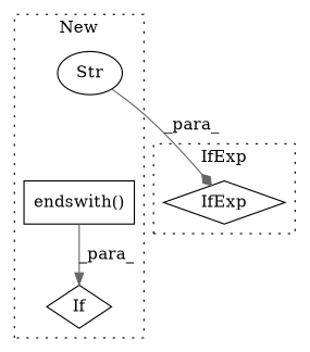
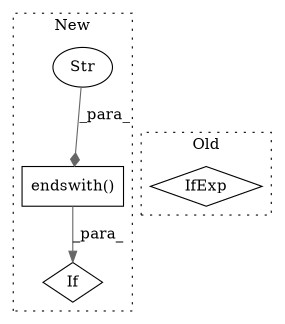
  digraph {
    node [shape=diamond]
    edge [color=gray40]
    n1 [a=75 l="14,1" label="endswith()" s="2308,2327" shape=box]
    n2 [a=66 l=5 label=Str s=2322 shape=ellipse]
    n3 [a=96 l=3 label=If s=2305]
    n4 [a=51 l="16,18" label=IfExp s="1225,1263"]
    subgraph cluster_1 {
      label=New
      style=dotted
      n1
      n2
      n3
    }
    subgraph cluster_2 {
-     label=IfExp
+     label=Old
      style=dotted
      n4
    }
    n1 -> n3 [arrowhead=normal label=_para_]
-   n2 -> n4 [arrowhead=diamond label=_para_]
+   n2 -> n1 [arrowhead=diamond label=_para_]
  }
